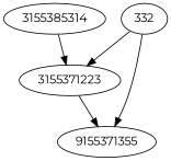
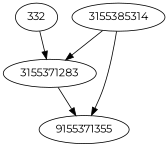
  strict digraph {
    fontname=Montserrat
    node [fontname=Montserrat]
    edge [fontname=Montserrat]
    3155385314
-   3155371223
+   3155371223 [label=3155371283]
    n3 [label=9155371355]
    332
    3155385314 -> 3155371223
    3155371223 -> n3
    332 -> 3155371223
-   332 -> n3
+   3155385314 -> n3
  }
